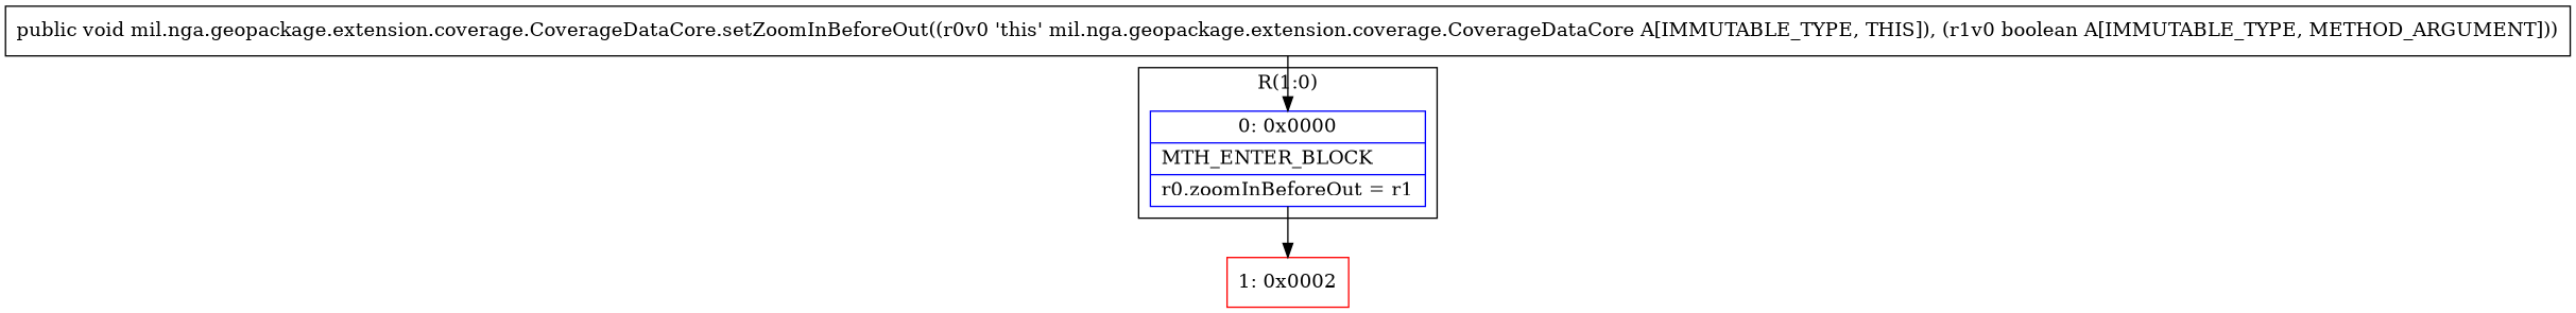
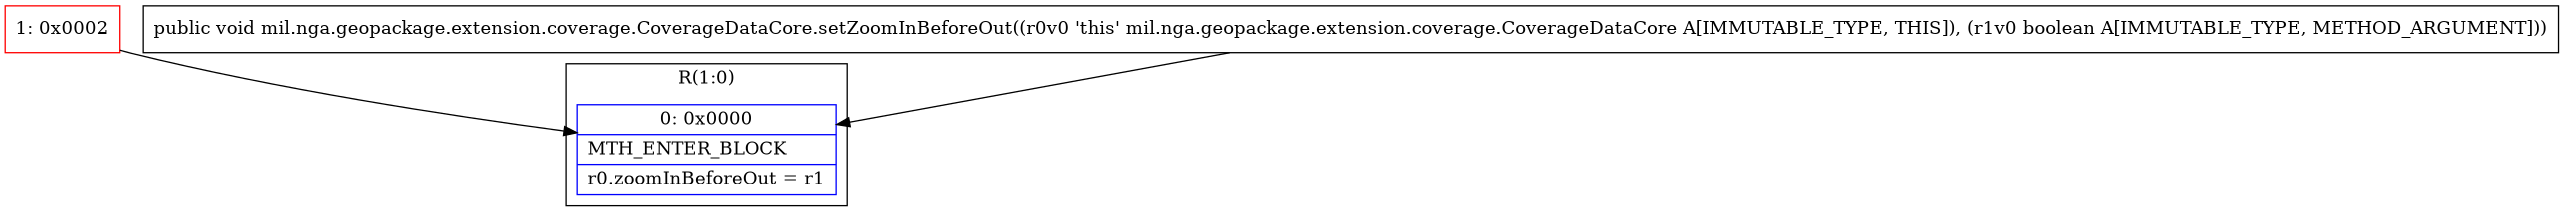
  digraph {
    node [shape=record]
    n1 [color=blue label="{0\:\ 0x0000|MTH_ENTER_BLOCK\l|r0.zoomInBeforeOut = r1\l}"]
    n2 [color=red label="{1\:\ 0x0002}"]
    n3 [label="{public void mil.nga.geopackage.extension.coverage.CoverageDataCore.setZoomInBeforeOut((r0v0 'this' mil.nga.geopackage.extension.coverage.CoverageDataCore A[IMMUTABLE_TYPE, THIS]), (r1v0 boolean A[IMMUTABLE_TYPE, METHOD_ARGUMENT])) }"]
    subgraph cluster_1 {
      label="R(1:0)"
      n1
    }
-   n1 -> n2
+   n2 -> n1
    n3 -> n1
  }
